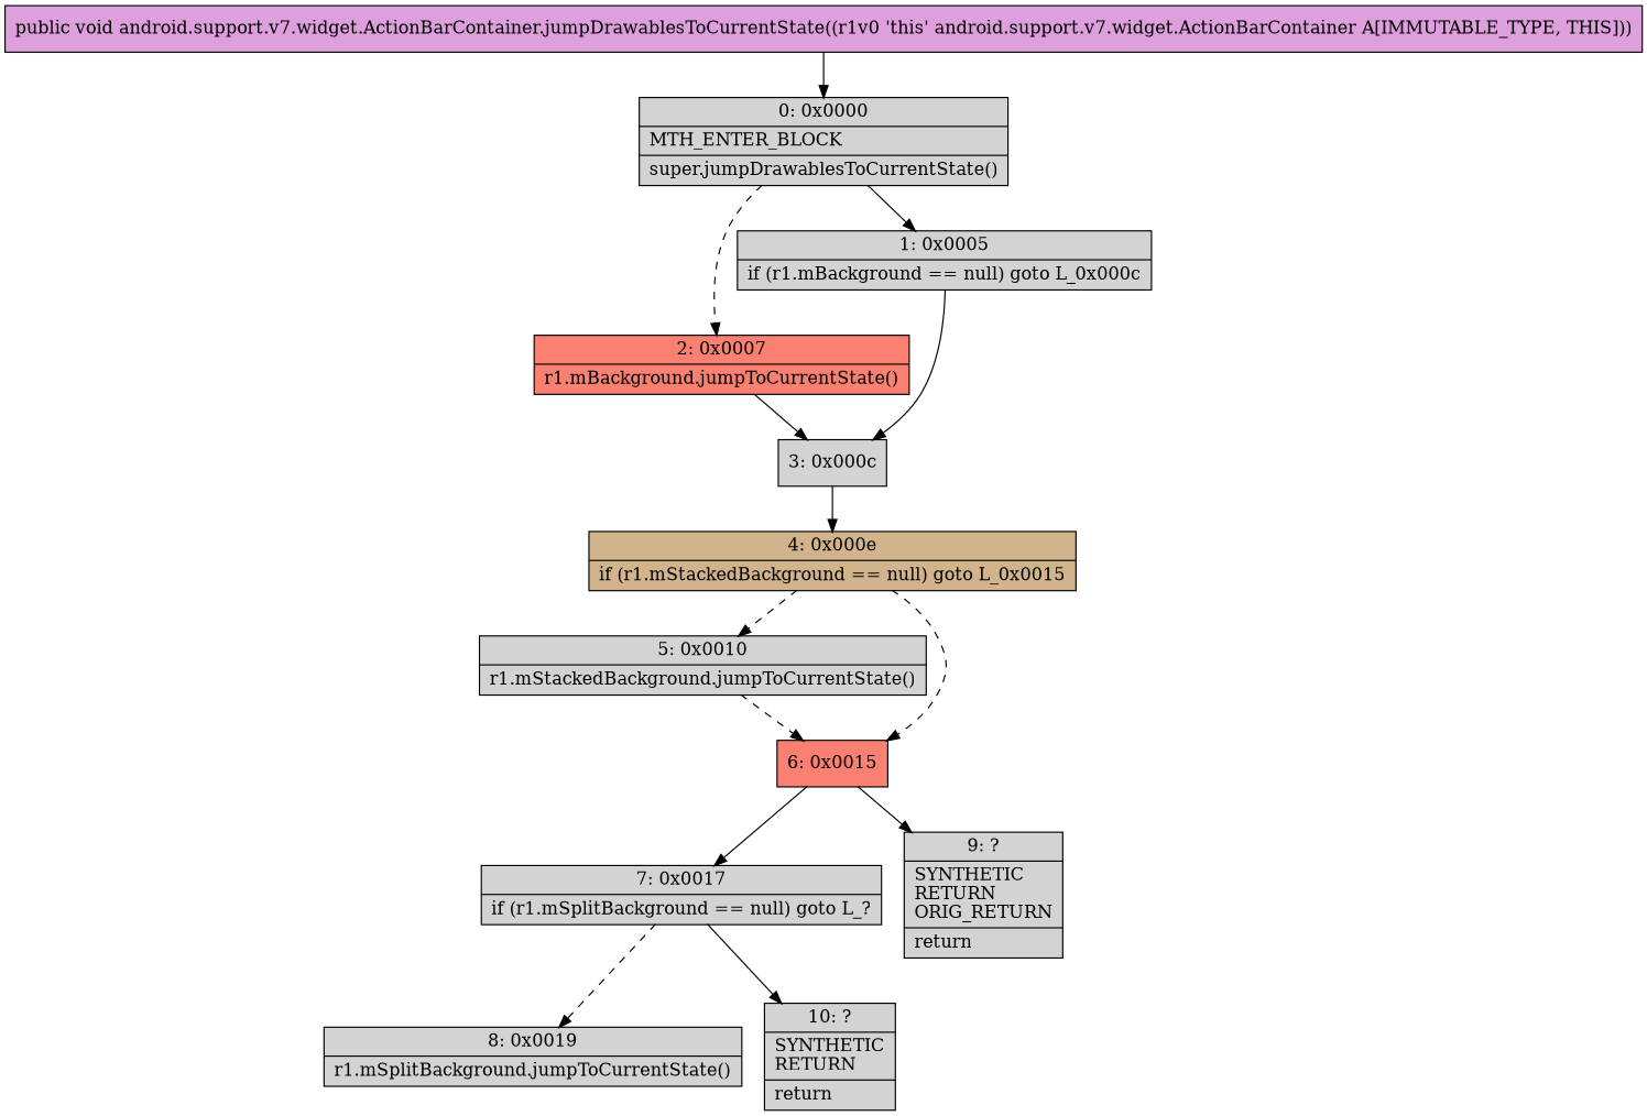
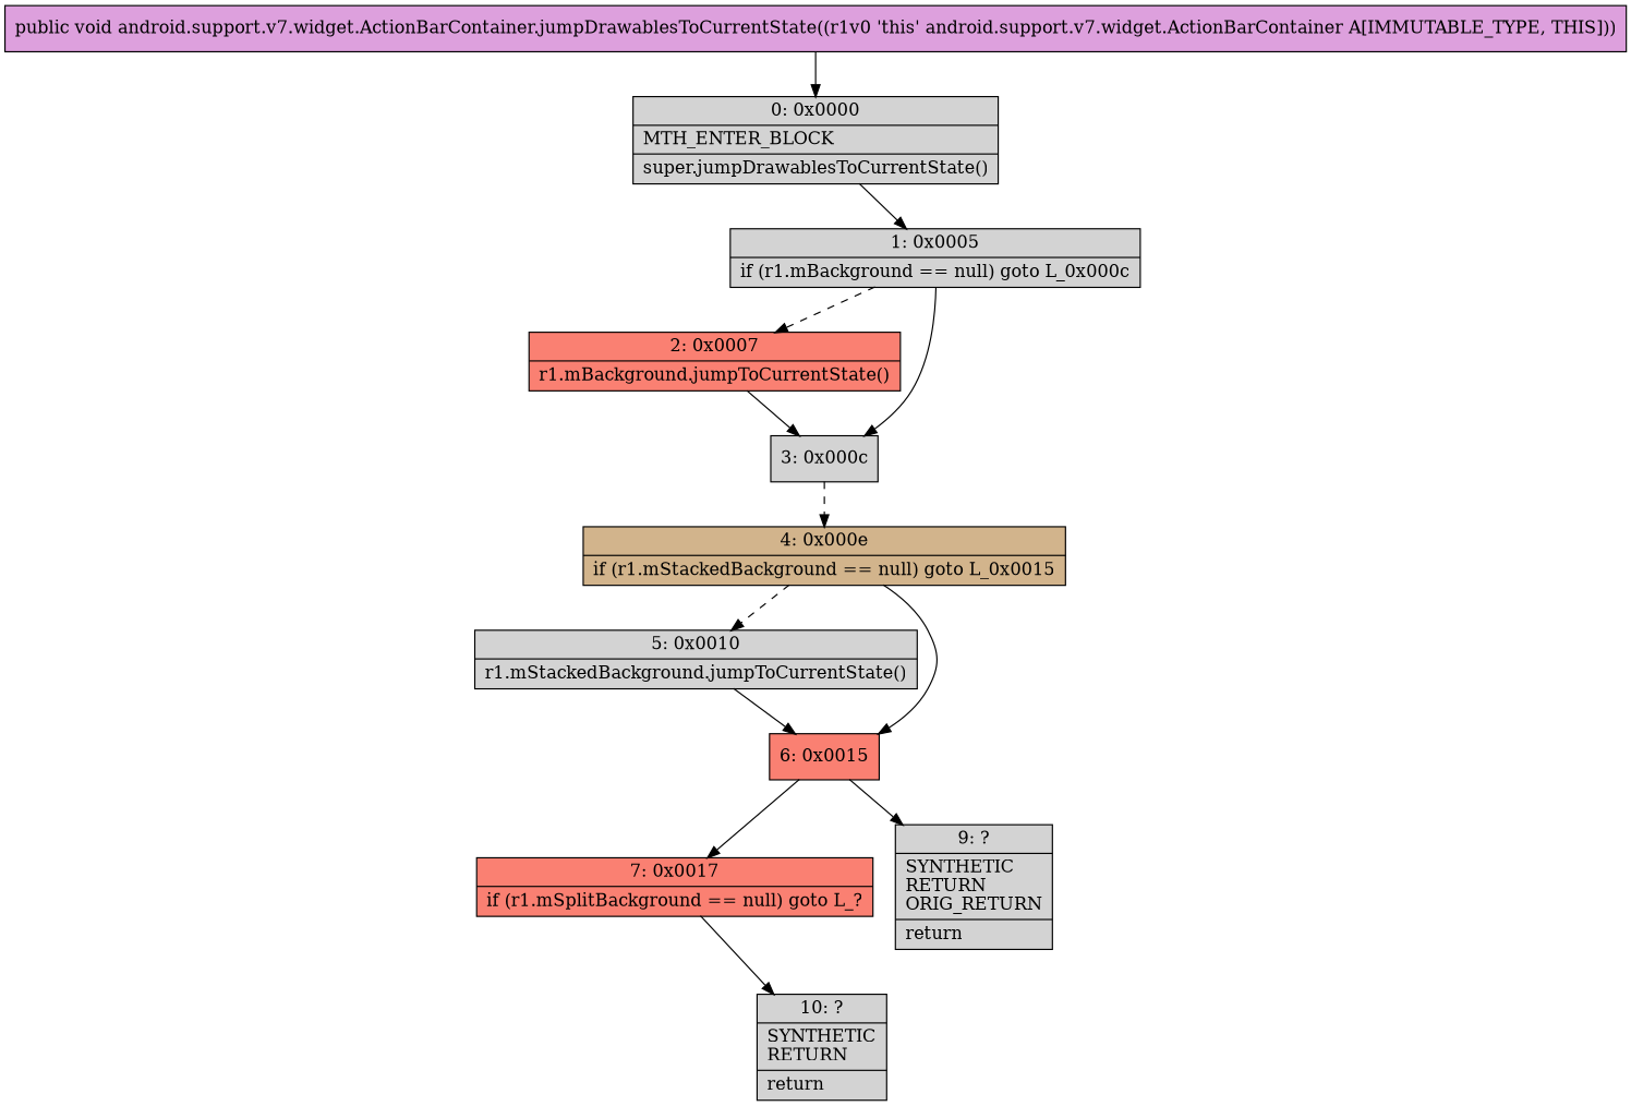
  digraph {
    node [fillcolor=lightgrey shape=record style=filled]
    n1 [label="{0\:\ 0x0000|MTH_ENTER_BLOCK\l|super.jumpDrawablesToCurrentState()\l}"]
    n2 [label="{1\:\ 0x0005|if (r1.mBackground == null) goto L_0x000c\l}"]
    n3 [fillcolor=salmon label="{2\:\ 0x0007|r1.mBackground.jumpToCurrentState()\l}"]
    n4 [label="{3\:\ 0x000c}"]
    n5 [fillcolor=tan label="{4\:\ 0x000e|if (r1.mStackedBackground == null) goto L_0x0015\l}"]
    n6 [label="{5\:\ 0x0010|r1.mStackedBackground.jumpToCurrentState()\l}"]
    n7 [fillcolor=salmon label="{6\:\ 0x0015}"]
-   n8 [label="{7\:\ 0x0017|if (r1.mSplitBackground == null) goto L_?\l}"]
+   n8 [fillcolor=salmon label="{7\:\ 0x0017|if (r1.mSplitBackground == null) goto L_?\l}"]
    n9 [label="{9\:\ ?|SYNTHETIC\lRETURN\lORIG_RETURN\l|return\l}"]
-   n10 [label="{8\:\ 0x0019|r1.mSplitBackground.jumpToCurrentState()\l}"]
    n11 [label="{10\:\ ?|SYNTHETIC\lRETURN\l|return\l}"]
    n12 [fillcolor=plum label="{public void android.support.v7.widget.ActionBarContainer.jumpDrawablesToCurrentState((r1v0 'this' android.support.v7.widget.ActionBarContainer A[IMMUTABLE_TYPE, THIS])) }"]
    n1 -> n2
-   n1 -> n3 [style=dashed]
+   n2 -> n3 [style=dashed]
    n2 -> n4
    n3 -> n4
-   n4 -> n5
+   n4 -> n5 [style=dashed]
    n5 -> n6 [style=dashed]
-   n5 -> n7 [style=dashed]
-   n6 -> n7 [style=dashed]
+   n5 -> n7
+   n6 -> n7
    n7 -> n8
    n7 -> n9
-   n8 -> n10 [style=dashed]
    n8 -> n11
    n12 -> n1
  }
